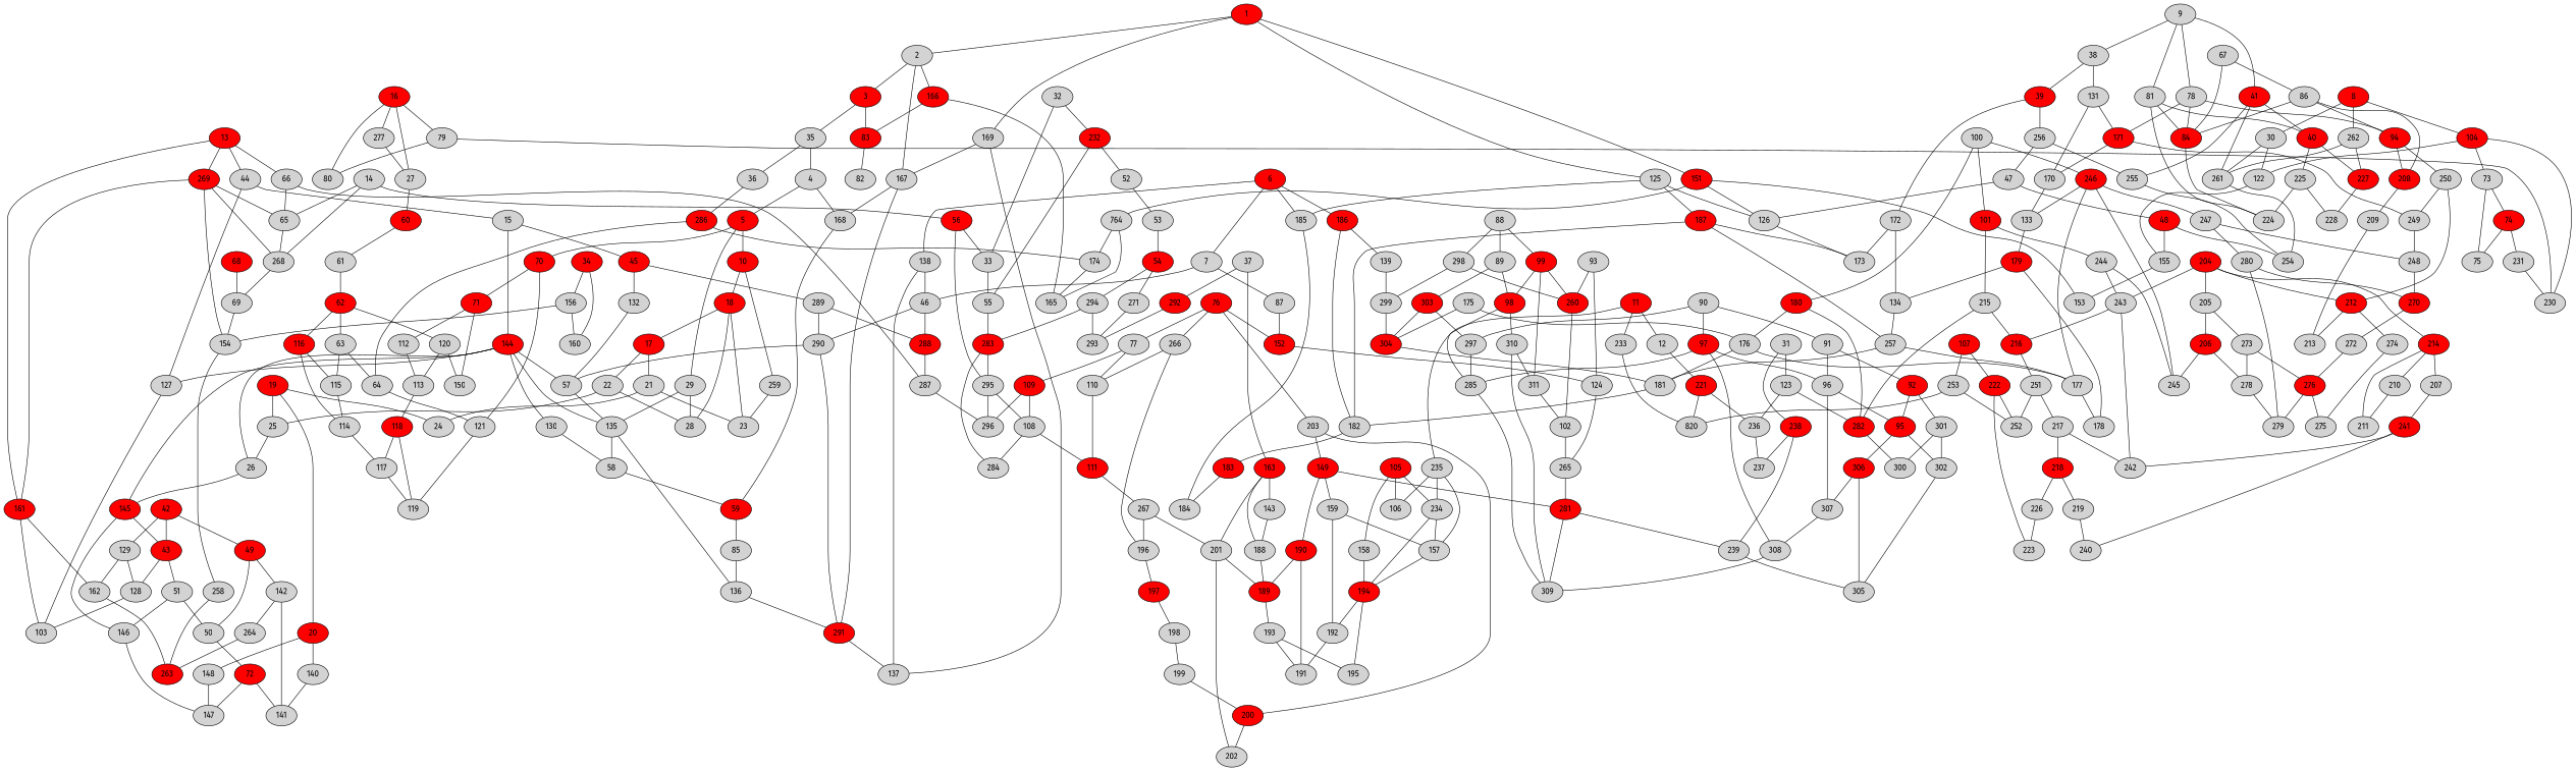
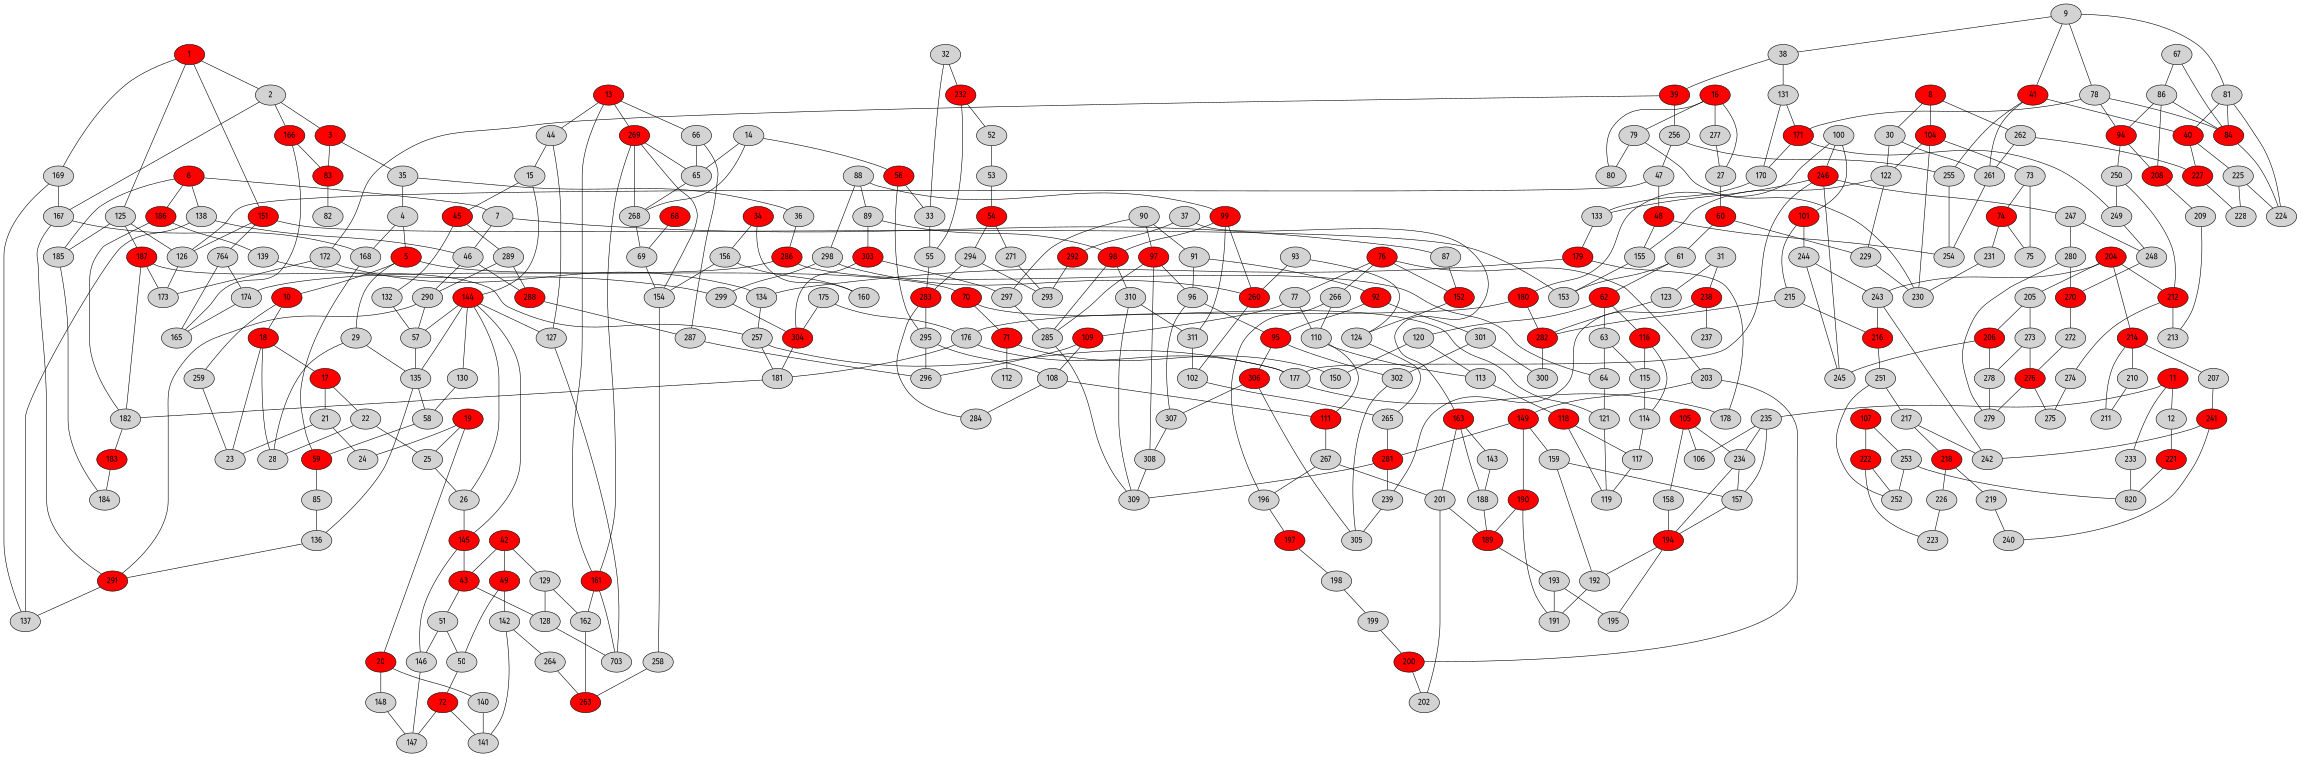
  graph {
    fontname="Fira Sans"
    node [fontname="Fira Sans" style=filled]
    edge [fontname="Fira Sans"]
    1 [fillcolor=red]
    2
    125
    151 [fillcolor=red]
    169
    3 [fillcolor=red]
    166 [fillcolor=red]
    167
    185
    126
    187 [fillcolor=red]
    153
    n13 [label=764]
    137
    35
    83 [fillcolor=red]
    165
    168
    291 [fillcolor=red]
    184
    173
    182
    257
    174
    4
    36
    82
    59 [fillcolor=red]
    5 [fillcolor=red]
    286 [fillcolor=red]
    70 [fillcolor=red]
    10 [fillcolor=red]
    29
    121
    71 [fillcolor=red]
    259
    18 [fillcolor=red]
    28
    135
    85
    119
    150
    112
    23
    17 [fillcolor=red]
    130
    58
    6 [fillcolor=red]
    7
    138
    186 [fillcolor=red]
    87
    46
    139
    152 [fillcolor=red]
    288 [fillcolor=red]
    290
    299
    183 [fillcolor=red]
    124
    287
    57
    8 [fillcolor=red]
    30
    262
    104 [fillcolor=red]
    261
    122
    227 [fillcolor=red]
    73
    230
    254
+   229
    155
    228
    74 [fillcolor=red]
    75
    9
    81
    38
    41 [fillcolor=red]
    78
    40 [fillcolor=red]
    84 [fillcolor=red]
    224
    39 [fillcolor=red]
    131
    255
    94 [fillcolor=red]
    171 [fillcolor=red]
    225
    256
    172
    170
    208 [fillcolor=red]
    250
    249
    21
    22
    11 [fillcolor=red]
    235
    233
    12
    234
    106
    157
    n107 [label=820]
    221 [fillcolor=red]
    194 [fillcolor=red]
-   236
    237
    13 [fillcolor=red]
    66
    269 [fillcolor=red]
    44
    161 [fillcolor=red]
    65
    268
    154
    15
    127
-   103
+   103 [label=703]
    162
    296
    69
    258
    144 [fillcolor=red]
    45 [fillcolor=red]
    263 [fillcolor=red]
    14
    56 [fillcolor=red]
    33
    295
    55
    108
    26
    145 [fillcolor=red]
    289
    132
    43 [fillcolor=red]
    146
    136
    16 [fillcolor=red]
    277
    27
    79
    80
    60 [fillcolor=red]
    61
    24
    25
    19 [fillcolor=red]
    20 [fillcolor=red]
    140
    148
    141
    147
    51
    128
    62 [fillcolor=red]
    238 [fillcolor=red]
    31
    123
    239
    282 [fillcolor=red]
    305
    300
    32
    232 [fillcolor=red]
    52
    283 [fillcolor=red]
    53
    284
    34 [fillcolor=red]
    156
    160
    64
    292 [fillcolor=red]
    37
    163 [fillcolor=red]
    293
    143
    188
    201
    189 [fillcolor=red]
    202
    47
    134
    133
    48 [fillcolor=red]
    42 [fillcolor=red]
    49 [fillcolor=red]
    129
    142
    50
    264
    72 [fillcolor=red]
    54 [fillcolor=red]
    294
    271
    111 [fillcolor=red]
    63
    116 [fillcolor=red]
    120
    115
    114
    113
    117
    118 [fillcolor=red]
    67
    86
    209
    68 [fillcolor=red]
    231
    76 [fillcolor=red]
    266
    77
    203
    110
    196
    109 [fillcolor=red]
    149 [fillcolor=red]
    200 [fillcolor=red]
    197 [fillcolor=red]
    265
    281 [fillcolor=red]
    159
    190 [fillcolor=red]
    267
    212 [fillcolor=red]
    248
    213
    88
    89
    99 [fillcolor=red]
    298
    98 [fillcolor=red]
    303 [fillcolor=red]
    260 [fillcolor=red]
    311
    285
    310
    297
    304 [fillcolor=red]
    102
    309
    181
    90
    91
    97 [fillcolor=red]
    92 [fillcolor=red]
    96
    308
    95 [fillcolor=red]
    301
    307
    302
    306 [fillcolor=red]
    93
    274
    246 [fillcolor=red]
    100
    101 [fillcolor=red]
    180 [fillcolor=red]
    177
    245
    247
    244
    215
    176
    179 [fillcolor=red]
    178
    280
    243
    216 [fillcolor=red]
    242
    251
    105 [fillcolor=red]
    158
    192
    195
    107 [fillcolor=red]
    222 [fillcolor=red]
    253
    223
    252
    193
    191
    270 [fillcolor=red]
    175
    198
    199
    204 [fillcolor=red]
    205
    214 [fillcolor=red]
    273
    206 [fillcolor=red]
    207
    210
    211
    278
    276 [fillcolor=red]
    275
    241 [fillcolor=red]
    279
    240
    217
    218 [fillcolor=red]
    219
    226
    272
    1 -- 2
    1 -- 125
    1 -- 151
    1 -- 169
    2 -- 3
    2 -- 166
    2 -- 167
    125 -- 185
    125 -- 126
    125 -- 187
    151 -- 126
    151 -- 153
    151 -- n13
    169 -- 167
    169 -- 137
    3 -- 35
    3 -- 83
    166 -- 83
    166 -- 165
    167 -- 168
    167 -- 291
    185 -- 184
    126 -- 173
    187 -- 173
    187 -- 182
    187 -- 257
    n13 -- 165
    n13 -- 174
    35 -- 4
    35 -- 36
    83 -- 82
    168 -- 59
    291 -- 137
    182 -- 183
    257 -- 181
    257 -- 177
    174 -- 165
    4 -- 168
    4 -- 5
    36 -- 286
    59 -- 85
    5 -- 70
    5 -- 10
    5 -- 29
    286 -- 174
    286 -- 64
    70 -- 121
    70 -- 71
    10 -- 259
    10 -- 18
    29 -- 28
    29 -- 135
    121 -- 119
    71 -- 150
    71 -- 112
    259 -- 23
    18 -- 28
    18 -- 23
    18 -- 17
    135 -- 58
    135 -- 136
    85 -- 136
-   112 -- 113
+   110 -- 113
    17 -- 21
    17 -- 22
    130 -- 58
    58 -- 59
    6 -- 185
    6 -- 7
    6 -- 138
    6 -- 186
    7 -- 87
    7 -- 46
    138 -- 137
    138 -- 46
    186 -- 182
    186 -- 139
    87 -- 152
    46 -- 288
    46 -- 290
    139 -- 299
    152 -- 124
    288 -- 287
    290 -- 291
    290 -- 57
    299 -- 304
    183 -- 184
    124 -- 265
    287 -- 296
    57 -- 135
    8 -- 30
    8 -- 262
    8 -- 104
    30 -- 261
    30 -- 122
    262 -- 261
    262 -- 227
    104 -- 122
    104 -- 73
    104 -- 230
    261 -- 254
+   122 -- 229
    122 -- 155
    227 -- 228
    73 -- 74
    73 -- 75
+   229 -- 230
    155 -- 153
    74 -- 75
    74 -- 231
    9 -- 81
    9 -- 38
    9 -- 41
    9 -- 78
    81 -- 40
    81 -- 84
    81 -- 224
    38 -- 39
    38 -- 131
    41 -- 261
    41 -- 40
    41 -- 255
    78 -- 84
    78 -- 94
    78 -- 171
    40 -- 227
    40 -- 225
    84 -- 224
    39 -- 256
    39 -- 172
    131 -- 171
    131 -- 170
    255 -- 254
    94 -- 208
    94 -- 250
    171 -- 170
    171 -- 249
    225 -- 228
    225 -- 224
    256 -- 255
    256 -- 47
    172 -- 173
    172 -- 134
    170 -- 133
    208 -- 209
    250 -- 249
    250 -- 212
    249 -- 248
    21 -- 23
    21 -- 24
    22 -- 28
    22 -- 25
    11 -- 235
    11 -- 233
    11 -- 12
    235 -- 234
    235 -- 106
    235 -- 157
    233 -- n107
    12 -- 221
    234 -- 157
    234 -- 194
    157 -- 194
    221 -- n107
-   221 -- 236
    194 -- 192
    194 -- 195
-   236 -- 237
    13 -- 66
    13 -- 269
    13 -- 44
    13 -- 161
    66 -- 287
    66 -- 65
    269 -- 161
    269 -- 65
    269 -- 268
    269 -- 154
    44 -- 15
    44 -- 127
    161 -- 103
    161 -- 162
    65 -- 268
    268 -- 69
    154 -- 258
    15 -- 144
    15 -- 45
    127 -- 103
    162 -- 263
    69 -- 154
    258 -- 263
    144 -- 135
    144 -- 130
    144 -- 57
    144 -- 127
    144 -- 26
    144 -- 145
    45 -- 289
    45 -- 132
    14 -- 65
    14 -- 268
    14 -- 56
    56 -- 33
    56 -- 295
    33 -- 55
    295 -- 296
    295 -- 108
    55 -- 283
    108 -- 284
    108 -- 111
    26 -- 145
    145 -- 43
    145 -- 146
    289 -- 288
    289 -- 290
    132 -- 57
    43 -- 51
    43 -- 128
    146 -- 147
    136 -- 291
    16 -- 277
    16 -- 27
    16 -- 79
    16 -- 80
    277 -- 27
    27 -- 60
    79 -- 230
    79 -- 80
+   60 -- 229
    60 -- 61
+   61 -- 153
    61 -- 62
    25 -- 26
    19 -- 24
    19 -- 25
    19 -- 20
    20 -- 140
    20 -- 148
    140 -- 141
    148 -- 147
    51 -- 146
    51 -- 50
    128 -- 103
    62 -- 63
    62 -- 116
    62 -- 120
    238 -- 237
    238 -- 239
    31 -- 238
    31 -- 123
-   123 -- 236
    123 -- 282
    239 -- 305
    282 -- 300
    32 -- 33
    32 -- 232
    232 -- 55
    232 -- 52
    52 -- 53
    283 -- 295
    283 -- 284
    53 -- 54
    34 -- 156
    34 -- 160
    156 -- 154
    156 -- 160
    64 -- 121
    292 -- 293
    37 -- 292
    37 -- 163
    163 -- 143
    163 -- 188
    163 -- 201
    143 -- 188
    188 -- 189
    201 -- 189
    201 -- 202
    189 -- 193
    47 -- 126
    47 -- 48
    134 -- 257
    133 -- 179
    48 -- 254
    48 -- 155
    42 -- 43
    42 -- 49
    42 -- 129
    49 -- 142
    49 -- 50
    129 -- 162
    129 -- 128
    142 -- 141
    142 -- 264
    50 -- 72
    264 -- 263
    72 -- 141
    72 -- 147
    54 -- 294
    54 -- 271
    294 -- 283
    294 -- 293
    271 -- 293
    111 -- 267
    63 -- 64
    63 -- 115
    116 -- 115
    116 -- 114
    120 -- 150
    120 -- 113
    115 -- 114
    114 -- 117
    113 -- 118
    117 -- 119
    118 -- 119
    118 -- 117
    67 -- 84
    67 -- 86
    86 -- 84
    86 -- 94
    86 -- 208
    209 -- 213
    68 -- 69
    231 -- 230
    76 -- 152
    76 -- 266
    76 -- 77
    76 -- 203
    266 -- 110
    266 -- 196
    77 -- 110
    77 -- 109
    203 -- 149
    203 -- 200
    110 -- 111
    196 -- 197
    109 -- 296
    109 -- 108
    149 -- 281
    149 -- 159
    149 -- 190
    200 -- 202
    197 -- 198
    265 -- 281
    281 -- 239
    281 -- 309
    159 -- 157
    159 -- 192
    190 -- 189
    190 -- 191
    267 -- 201
    267 -- 196
    212 -- 213
    212 -- 274
    248 -- 270
    88 -- 89
    88 -- 99
    88 -- 298
    89 -- 98
    89 -- 303
    99 -- 98
    99 -- 260
    99 -- 311
    298 -- 299
    298 -- 260
    98 -- 285
    98 -- 310
    303 -- 297
    303 -- 304
    260 -- 102
    311 -- 102
    285 -- 309
    310 -- 311
    310 -- 309
    297 -- 285
    304 -- 181
    102 -- 265
    181 -- 182
    90 -- 297
    90 -- 91
    90 -- 97
    91 -- 92
    91 -- 96
    97 -- 285
    97 -- 96
    97 -- 308
    92 -- 95
    92 -- 301
    96 -- 95
    96 -- 307
    308 -- 309
    95 -- 302
    95 -- 306
    301 -- 300
    301 -- 302
    307 -- 308
    302 -- 305
    306 -- 305
    306 -- 307
    93 -- 124
    93 -- 260
    274 -- 275
    246 -- 133
    246 -- 177
    246 -- 245
    246 -- 247
    100 -- 246
    100 -- 101
    100 -- 180
    101 -- 244
    101 -- 215
    180 -- 282
    180 -- 176
    177 -- 178
    247 -- 248
    247 -- 280
    244 -- 245
    244 -- 243
    215 -- 282
    215 -- 216
    176 -- 181
    176 -- 177
    179 -- 134
    179 -- 178
    280 -- 270
    280 -- 279
    243 -- 216
    243 -- 242
    216 -- 251
    251 -- 252
    251 -- 217
    105 -- 234
    105 -- 106
    105 -- 158
    158 -- 194
    192 -- 191
    107 -- 222
    107 -- 253
    222 -- 223
    222 -- 252
    253 -- n107
    253 -- 252
    193 -- 195
    193 -- 191
    270 -- 272
    175 -- 304
    175 -- 176
    198 -- 199
    199 -- 200
    204 -- 212
    204 -- 243
    204 -- 205
    204 -- 214
    205 -- 273
    205 -- 206
    214 -- 207
    214 -- 210
    214 -- 211
    273 -- 278
    273 -- 276
    206 -- 245
    206 -- 278
    207 -- 241
    210 -- 211
    278 -- 279
    276 -- 275
    276 -- 279
    241 -- 242
    241 -- 240
    217 -- 242
    217 -- 218
    218 -- 219
    218 -- 226
    219 -- 240
    226 -- 223
    272 -- 276
  }
